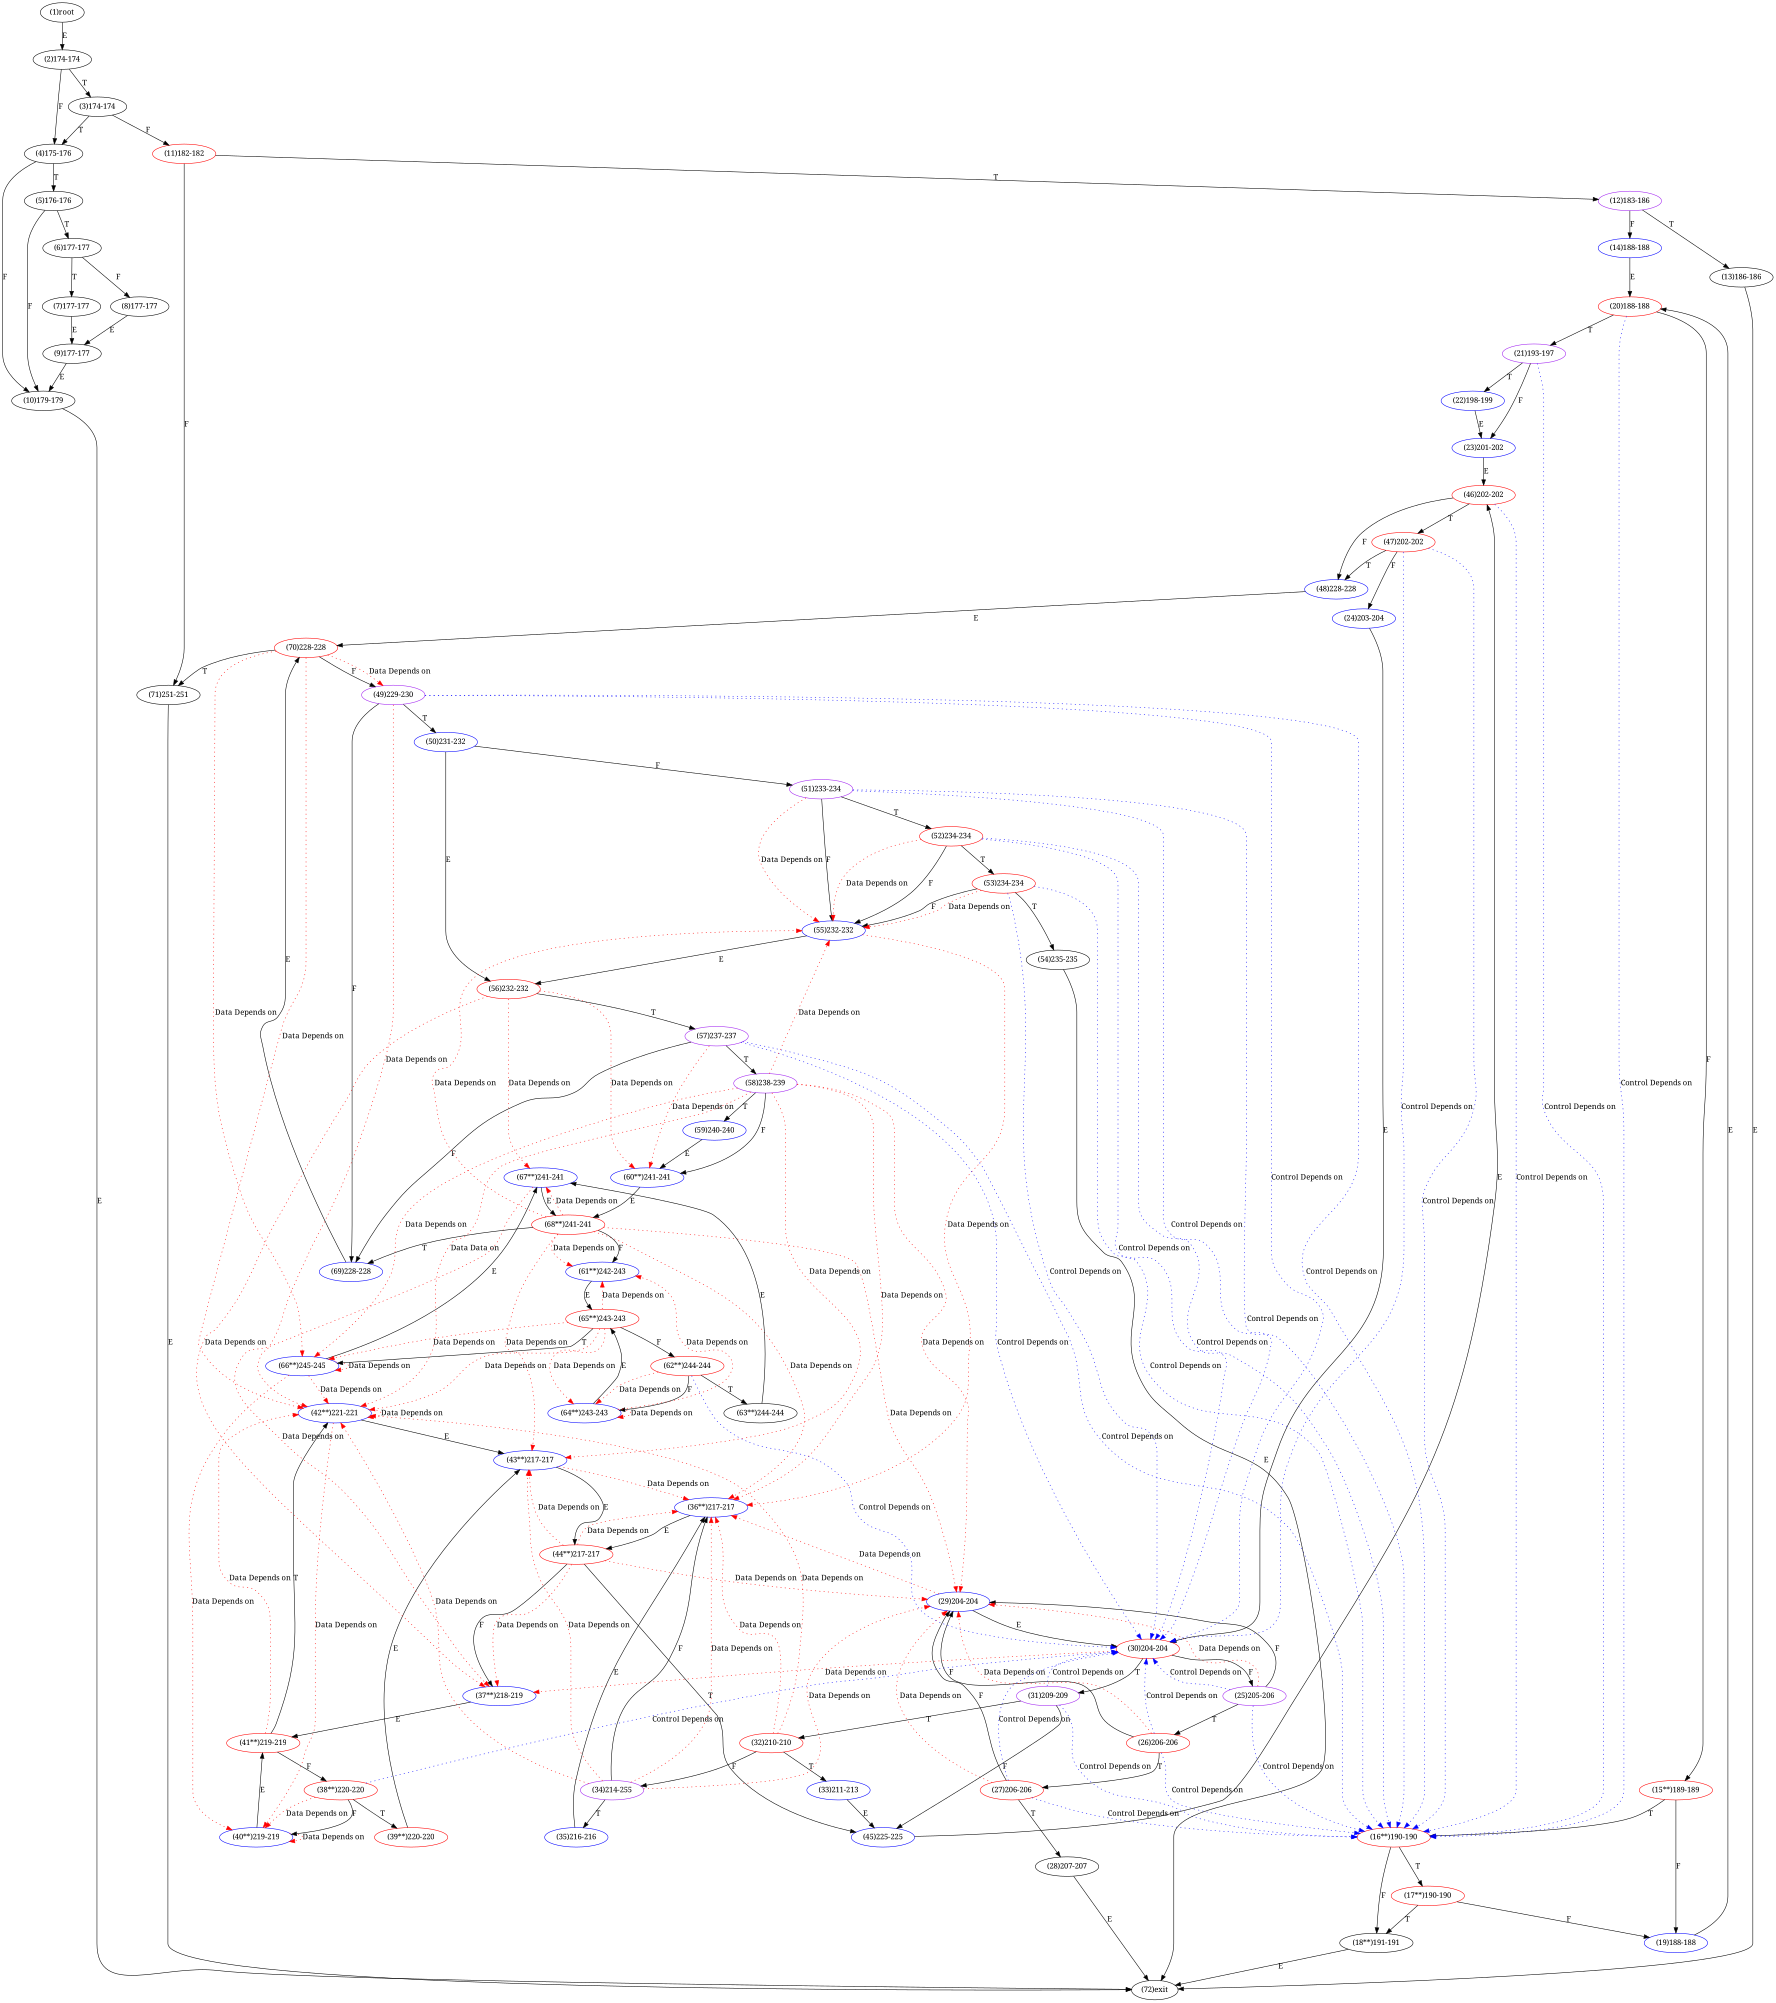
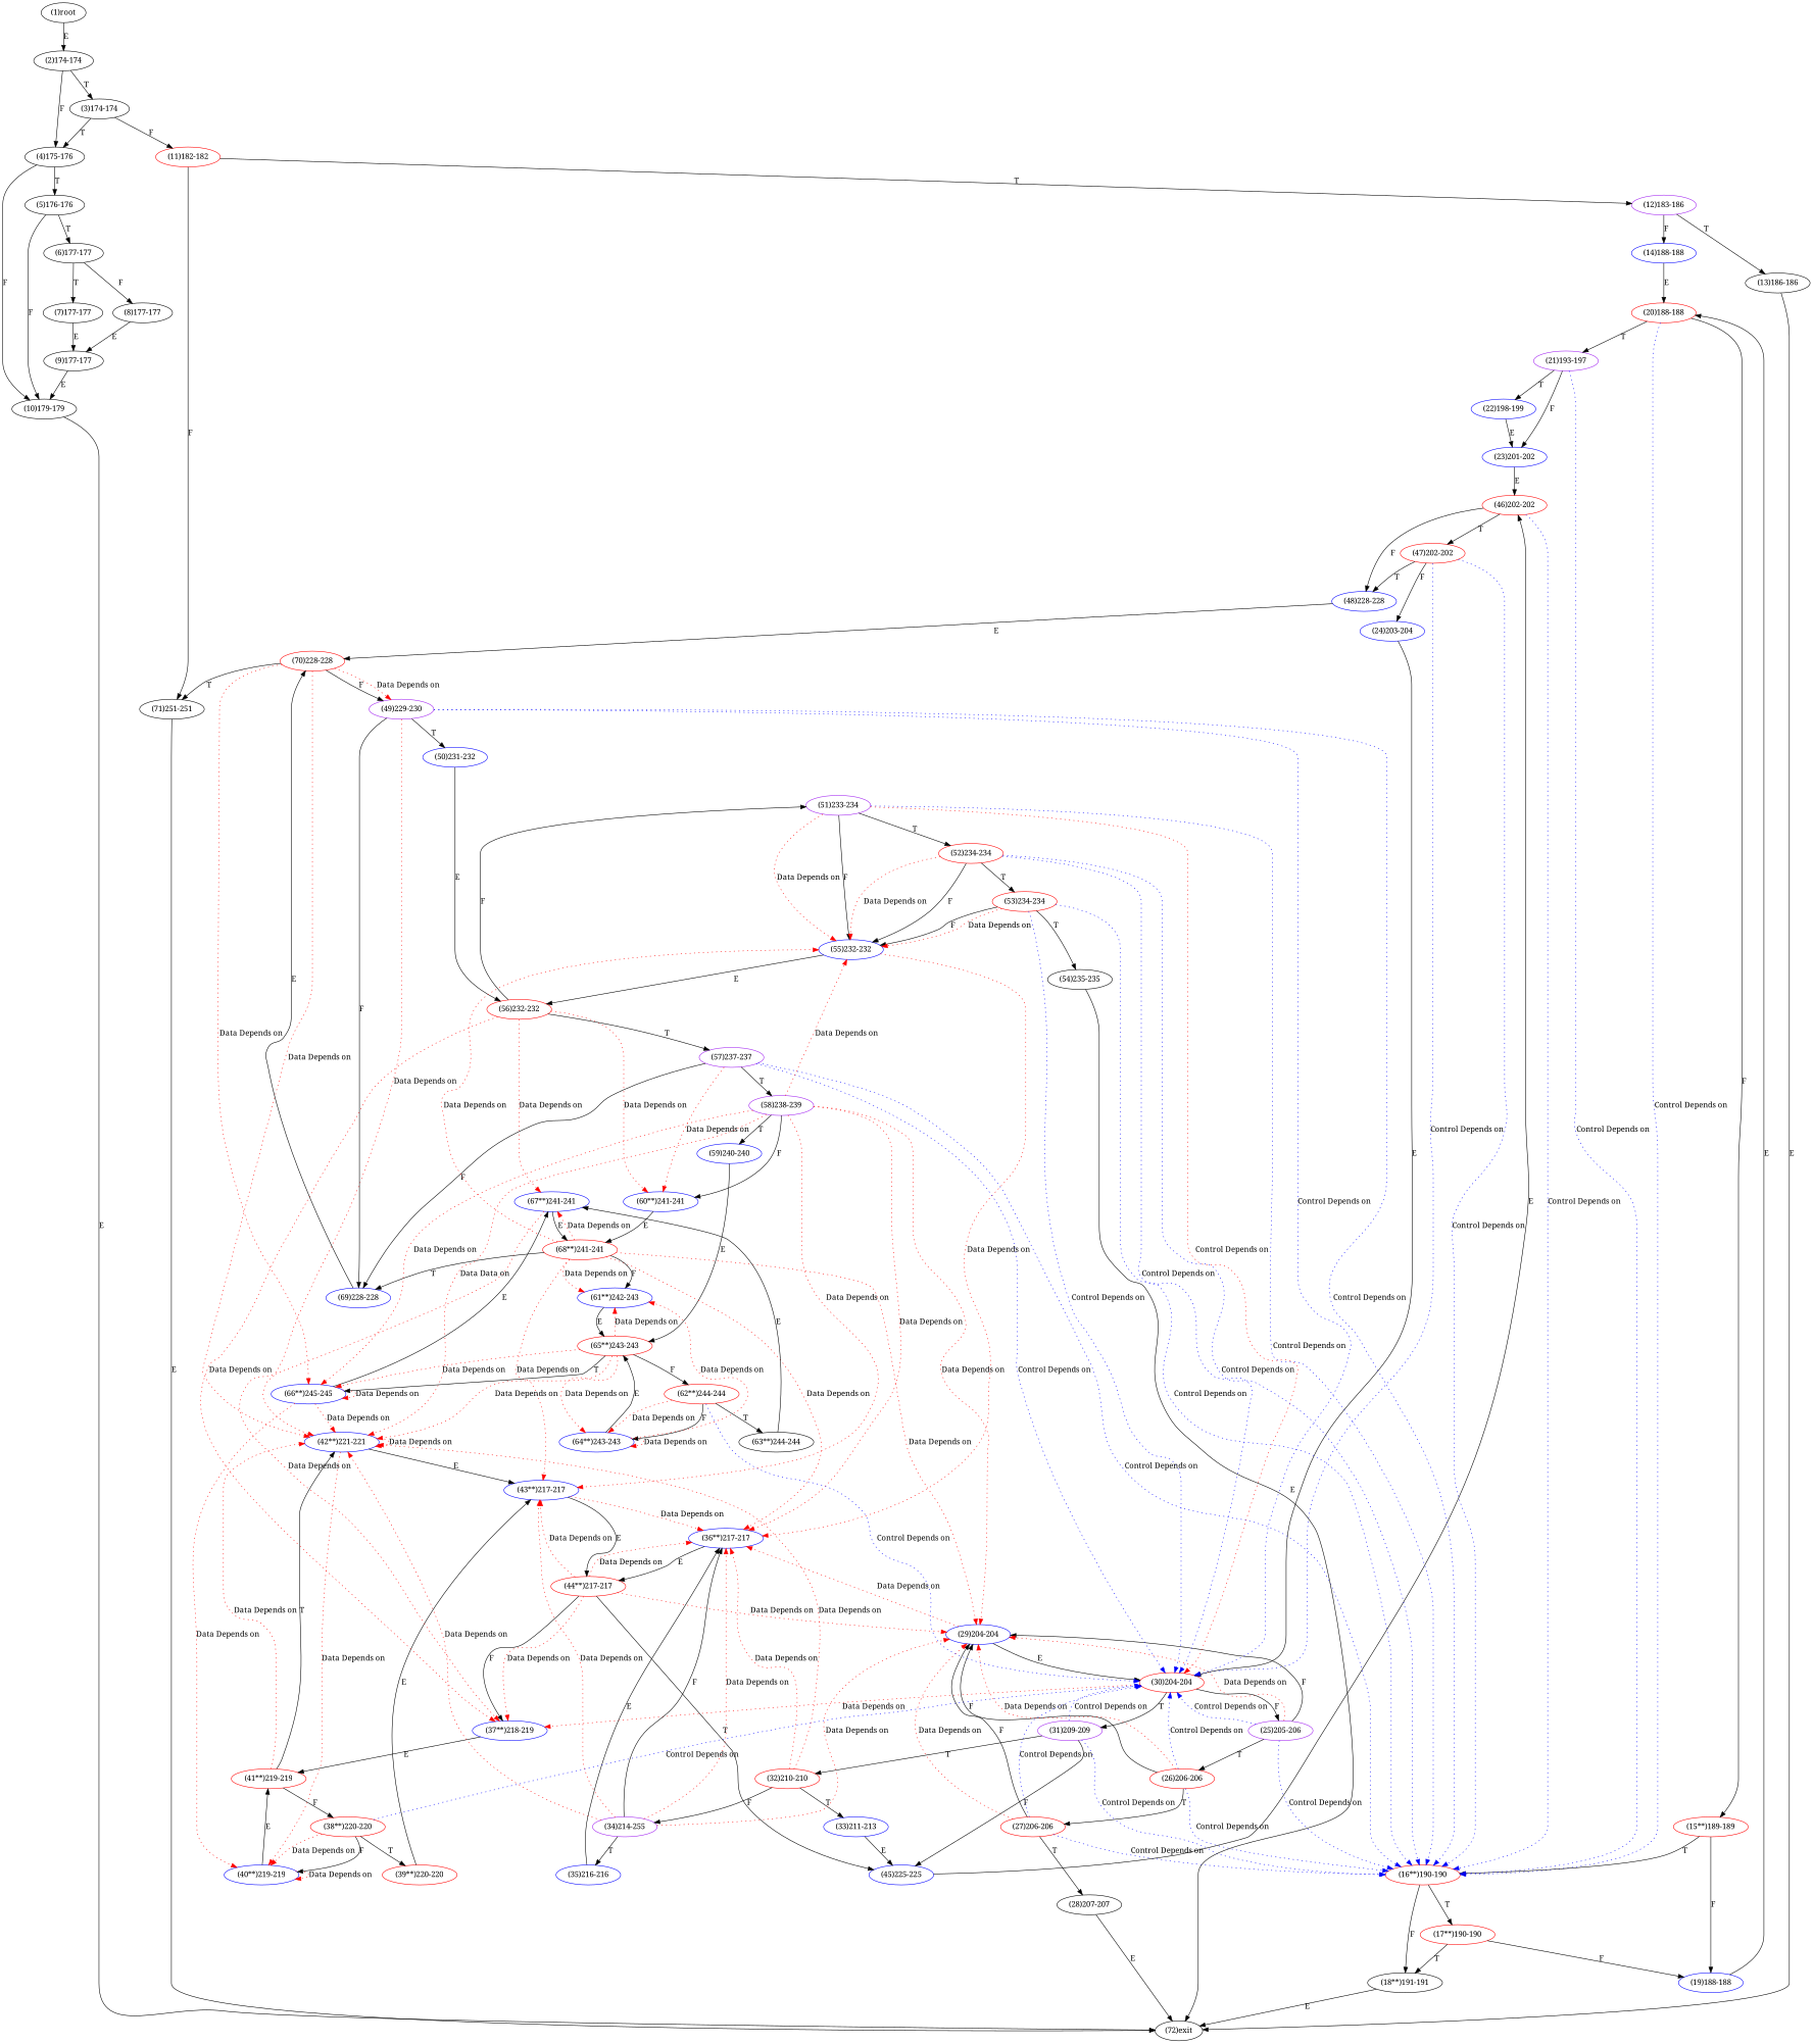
  digraph {
    fontname="Noto Serif"
    node [fontname="Noto Serif" color=blue]
    edge [fontname="Noto Serif"]
    n1 [label="(1)root" color=""]
    n2 [label="(2)174-174" color=""]
    n3 [label="(3)174-174" color=""]
    n4 [label="(4)175-176" color=""]
    n5 [color=red label="(11)182-182"]
    n6 [label="(5)176-176" color=""]
    n7 [label="(10)179-179" color=""]
    n8 [color=purple label="(12)183-186"]
    n9 [label="(71)251-251" color=""]
    n10 [label="(6)177-177" color=""]
    n11 [label="(72)exit" color=""]
    n12 [label="(7)177-177" color=""]
    n13 [label="(8)177-177" color=""]
    n14 [label="(9)177-177" color=""]
    n15 [label="(13)186-186" color=""]
    n16 [label="(14)188-188"]
    n17 [color=red label="(20)188-188"]
    n18 [color=red label="(15**)189-189"]
    n19 [color=red label="(16**)190-190"]
    n20 [color=purple label="(21)193-197"]
    n21 [label="(19)188-188"]
    n22 [color=red label="(17**)190-190"]
    n23 [label="(18**)191-191" color=""]
    n24 [label="(23)201-202"]
    n25 [label="(22)198-199"]
    n26 [color=red label="(46)202-202"]
    n27 [color=red label="(47)202-202"]
    n28 [label="(48)228-228"]
    n29 [color=purple label="(25)205-206"]
    n30 [color=red label="(26)206-206"]
    n31 [label="(29)204-204"]
    n32 [color=red label="(30)204-204"]
    n33 [color=red label="(27)206-206"]
    n34 [label="(36**)217-217"]
    n35 [color=purple label="(31)209-209"]
    n36 [label="(37**)218-219"]
    n37 [label="(24)203-204"]
    n38 [label="(28)207-207" color=""]
    n39 [color=red label="(44**)217-217"]
    n40 [color=red label="(32)210-210"]
    n41 [label="(45)225-225"]
    n42 [color=purple label="(34)214-255"]
    n43 [label="(42**)221-221"]
    n44 [label="(33)211-213"]
    n45 [color=red label="(41**)219-219"]
    n46 [label="(35)216-216"]
    n47 [label="(43**)217-217"]
    n48 [label="(40**)219-219"]
    n49 [color=red label="(38**)220-220"]
    n50 [color=red label="(39**)220-220"]
    n51 [color=red label="(70)228-228"]
    n52 [color=purple label="(51)233-234"]
    n53 [label="(55)232-232"]
    n54 [color=red label="(52)234-234"]
    n55 [color=red label="(56)232-232"]
    n56 [color=red label="(53)234-234"]
    n57 [label="(50)231-232"]
    n58 [label="(60**)241-241"]
    n59 [color=purple label="(57)237-237"]
    n60 [label="(67**)241-241"]
    n61 [color=purple label="(49)229-230"]
    n62 [label="(69)228-228"]
    n63 [label="(66**)245-245"]
    n64 [label="(54)235-235" color=""]
    n65 [label="(59)240-240"]
    n66 [color=red label="(68**)241-241"]
    n67 [color=purple label="(58)238-239"]
    n68 [label="(63**)244-244" color=""]
    n69 [color=red label="(62**)244-244"]
    n70 [label="(64**)243-243"]
    n71 [label="(61**)242-243"]
    n72 [color=red label="(65**)243-243"]
    n1 -> n2 [label=E]
    n2 -> n3 [label=T]
    n2 -> n4 [label=F]
    n3 -> n4 [label=T]
    n3 -> n5 [label=F]
    n4 -> n6 [label=T]
    n4 -> n7 [label=F]
    n5 -> n8 [label=T]
    n5 -> n9 [label=F]
    n6 -> n7 [label=F]
    n6 -> n10 [label=T]
    n7 -> n11 [label=E]
    n8 -> n15 [label=T]
    n8 -> n16 [label=F]
    n9 -> n11 [label=E]
    n10 -> n12 [label=T]
    n10 -> n13 [label=F]
    n12 -> n14 [label=E]
    n13 -> n14 [label=E]
    n14 -> n7 [label=E]
    n15 -> n11 [label=E]
    n16 -> n17 [label=E]
    n17 -> n18 [label=F]
    n17 -> n19 [color=blue label="Control Depends on" style=dotted]
    n17 -> n20 [label=T]
    n18 -> n19 [label=T]
    n18 -> n21 [label=F]
    n19 -> n22 [label=T]
    n19 -> n23 [label=F]
    n20 -> n19 [color=blue label="Control Depends on" style=dotted]
    n20 -> n24 [label=F]
    n20 -> n25 [label=T]
    n21 -> n17 [label=E]
    n22 -> n21 [label=F]
    n22 -> n23 [label=T]
    n23 -> n11 [label=E]
    n24 -> n26 [label=E]
    n25 -> n24 [label=E]
    n26 -> n19 [color=blue label="Control Depends on" style=dotted]
    n26 -> n27 [label=T]
    n26 -> n28 [label=F]
    n27 -> n19 [color=blue label="Control Depends on" style=dotted]
    n27 -> n28 [label=T]
    n27 -> n32 [color=blue label="Control Depends on" style=dotted]
    n27 -> n37 [label=F]
    n28 -> n51 [label=E]
    n29 -> n19 [color=blue label="Control Depends on" style=dotted]
    n29 -> n30 [label=T]
    n29 -> n31 [label=F]
    n29 -> n31 [color=red label="Data Depends on" style=dotted]
    n29 -> n32 [color=blue label="Control Depends on" style=dotted]
    n30 -> n19 [color=blue label="Control Depends on" style=dotted]
    n30 -> n31 [label=F]
    n30 -> n31 [color=red label="Data Depends on" style=dotted]
    n30 -> n32 [color=blue label="Control Depends on" style=dotted]
    n30 -> n33 [label=T]
    n31 -> n32 [label=E]
    n31 -> n34 [color=red label="Data Depends on" style=dotted]
    n32 -> n29 [label=F]
    n32 -> n35 [label=T]
    n32 -> n36 [color=red label="Data Depends on" style=dotted]
    n33 -> n19 [color=blue label="Control Depends on" style=dotted]
    n33 -> n31 [label=F]
    n33 -> n31 [color=red label="Data Depends on" style=dotted]
    n33 -> n32 [color=blue label="Control Depends on" style=dotted]
    n33 -> n38 [label=T]
    n34 -> n39 [label=E]
    n35 -> n19 [color=blue label="Control Depends on" style=dotted]
    n35 -> n32 [color=blue label="Control Depends on" style=dotted]
    n35 -> n40 [label=T]
    n35 -> n41 [label=F]
    n36 -> n45 [label=E]
    n37 -> n32 [label=E]
    n38 -> n11 [label=E]
    n39 -> n31 [color=red label="Data Depends on" style=dotted]
    n39 -> n34 [color=red label="Data Depends on" style=dotted]
    n39 -> n36 [label=F]
    n39 -> n36 [color=red label="Data Depends on" style=dotted]
    n39 -> n41 [label=T]
    n39 -> n47 [color=red label="Data Depends on" style=dotted]
    n40 -> n34 [color=red label="Data Depends on" style=dotted]
    n40 -> n42 [label=F]
    n40 -> n43 [color=red label="Data Depends on" style=dotted]
    n40 -> n44 [label=T]
    n41 -> n26 [label=E]
    n42 -> n31 [color=red label="Data Depends on" style=dotted]
    n42 -> n34 [label=F]
    n42 -> n34 [color=red label="Data Depends on" style=dotted]
    n42 -> n43 [color=red label="Data Depends on" style=dotted]
    n42 -> n46 [label=T]
    n42 -> n47 [color=red label="Data Depends on" style=dotted]
    n43 -> n43 [color=red label="Data Depends on" style=dotted]
    n43 -> n47 [label=E]
    n43 -> n48 [color=red label="Data Depends on" style=dotted]
    n44 -> n41 [label=E]
    n45 -> n43 [label=T]
    n45 -> n43 [color=red label="Data Depends on" style=dotted]
    n45 -> n49 [label=F]
    n46 -> n34 [label=E]
    n47 -> n34 [color=red label="Data Depends on" style=dotted]
    n47 -> n39 [label=E]
    n48 -> n45 [label=E]
    n48 -> n48 [color=red label="Data Depends on" style=dotted]
    n49 -> n32 [color=blue label="Control Depends on" style=dotted]
    n49 -> n48 [label=F]
    n49 -> n48 [color=red label="Data Depends on" style=dotted]
    n49 -> n50 [label=T]
    n50 -> n47 [label=E]
    n51 -> n9 [label=T]
    n51 -> n43 [color=red label="Data Depends on" style=dotted]
    n51 -> n61 [label=F]
    n51 -> n61 [color=red label="Data Depends on" style=dotted]
    n51 -> n63 [color=red label="Data Depends on" style=dotted]
    n52 -> n19 [color=blue label="Control Depends on" style=dotted]
-   n52 -> n32 [color=blue label="Control Depends on" style=dotted]
+   n52 -> n32 [color=red label="Control Depends on" style=dotted]
    n52 -> n53 [label=F]
    n52 -> n53 [color=red label="Data Depends on" style=dotted]
    n52 -> n54 [label=T]
    n53 -> n34 [color=red label="Data Depends on" style=dotted]
    n53 -> n55 [label=E]
    n54 -> n19 [color=blue label="Control Depends on" style=dotted]
    n54 -> n32 [color=blue label="Control Depends on" style=dotted]
    n54 -> n53 [label=F]
    n54 -> n53 [color=red label="Data Depends on" style=dotted]
    n54 -> n56 [label=T]
    n55 -> n36 [color=red label="Data Depends on" style=dotted]
-   n57 -> n52 [label=F]
+   n55 -> n52 [label=F]
    n55 -> n58 [color=red label="Data Depends on" style=dotted]
    n55 -> n59 [label=T]
    n55 -> n60 [color=red label="Data Depends on" style=dotted]
    n56 -> n19 [color=blue label="Control Depends on" style=dotted]
    n56 -> n32 [color=blue label="Control Depends on" style=dotted]
    n56 -> n53 [label=F]
    n56 -> n53 [color=red label="Data Depends on" style=dotted]
    n56 -> n64 [label=T]
    n57 -> n55 [label=E]
    n58 -> n66 [label=E]
    n59 -> n19 [color=blue label="Control Depends on" style=dotted]
    n59 -> n32 [color=blue label="Control Depends on" style=dotted]
    n59 -> n58 [color=red label="Data Depends on" style=dotted]
    n59 -> n62 [label=F]
    n59 -> n67 [label=T]
    n60 -> n36 [color=red label="Data Depends on" style=dotted]
    n60 -> n66 [label=E]
    n61 -> n19 [color=blue label="Control Depends on" style=dotted]
    n61 -> n32 [color=blue label="Control Depends on" style=dotted]
    n61 -> n43 [color=red label="Data Depends on" style=dotted]
    n61 -> n57 [label=T]
    n61 -> n62 [label=F]
    n62 -> n51 [label=E]
    n63 -> n43 [color=red label="Data Depends on" style=dotted]
    n63 -> n48 [color=red label="Data Depends on" style=dotted]
    n63 -> n60 [label=E]
    n63 -> n63 [color=red label="Data Depends on" style=dotted]
    n64 -> n11 [label=E]
-   n65 -> n58 [label=E]
+   n65 -> n72 [label=E]
    n66 -> n31 [color=red label="Data Depends on" style=dotted]
    n66 -> n34 [color=red label="Data Depends on" style=dotted]
    n66 -> n47 [color=red label="Data Depends on" style=dotted]
    n66 -> n53 [color=red label="Data Depends on" style=dotted]
    n66 -> n60 [color=red label="Data Depends on" style=dotted]
    n66 -> n62 [label=T]
    n66 -> n71 [label=F]
    n66 -> n71 [color=red label="Data Depends on" style=dotted]
    n67 -> n31 [color=red label="Data Depends on" style=dotted]
    n67 -> n34 [color=red label="Data Depends on" style=dotted]
    n67 -> n43 [color=red label="Data Data on" style=dotted]
    n67 -> n47 [color=red label="Data Depends on" style=dotted]
    n67 -> n53 [color=red label="Data Depends on" style=dotted]
    n67 -> n58 [label=F]
    n67 -> n63 [color=red label="Data Depends on" style=dotted]
    n67 -> n65 [label=T]
    n68 -> n60 [label=E]
    n69 -> n32 [color=blue label="Control Depends on" style=dotted]
    n69 -> n68 [label=T]
    n69 -> n70 [label=F]
    n69 -> n70 [color=red label="Data Depends on" style=dotted]
    n70 -> n70 [color=red label="Data Depends on" style=dotted]
    n70 -> n71 [color=red label="Data Depends on" style=dotted]
    n70 -> n72 [label=E]
    n71 -> n72 [label=E]
    n72 -> n43 [color=red label="Data Depends on" style=dotted]
    n72 -> n63 [label=T]
    n72 -> n63 [color=red label="Data Depends on" style=dotted]
    n72 -> n69 [label=F]
    n72 -> n70 [color=red label="Data Depends on" style=dotted]
    n72 -> n71 [color=red label="Data Depends on" style=dotted]
  }
